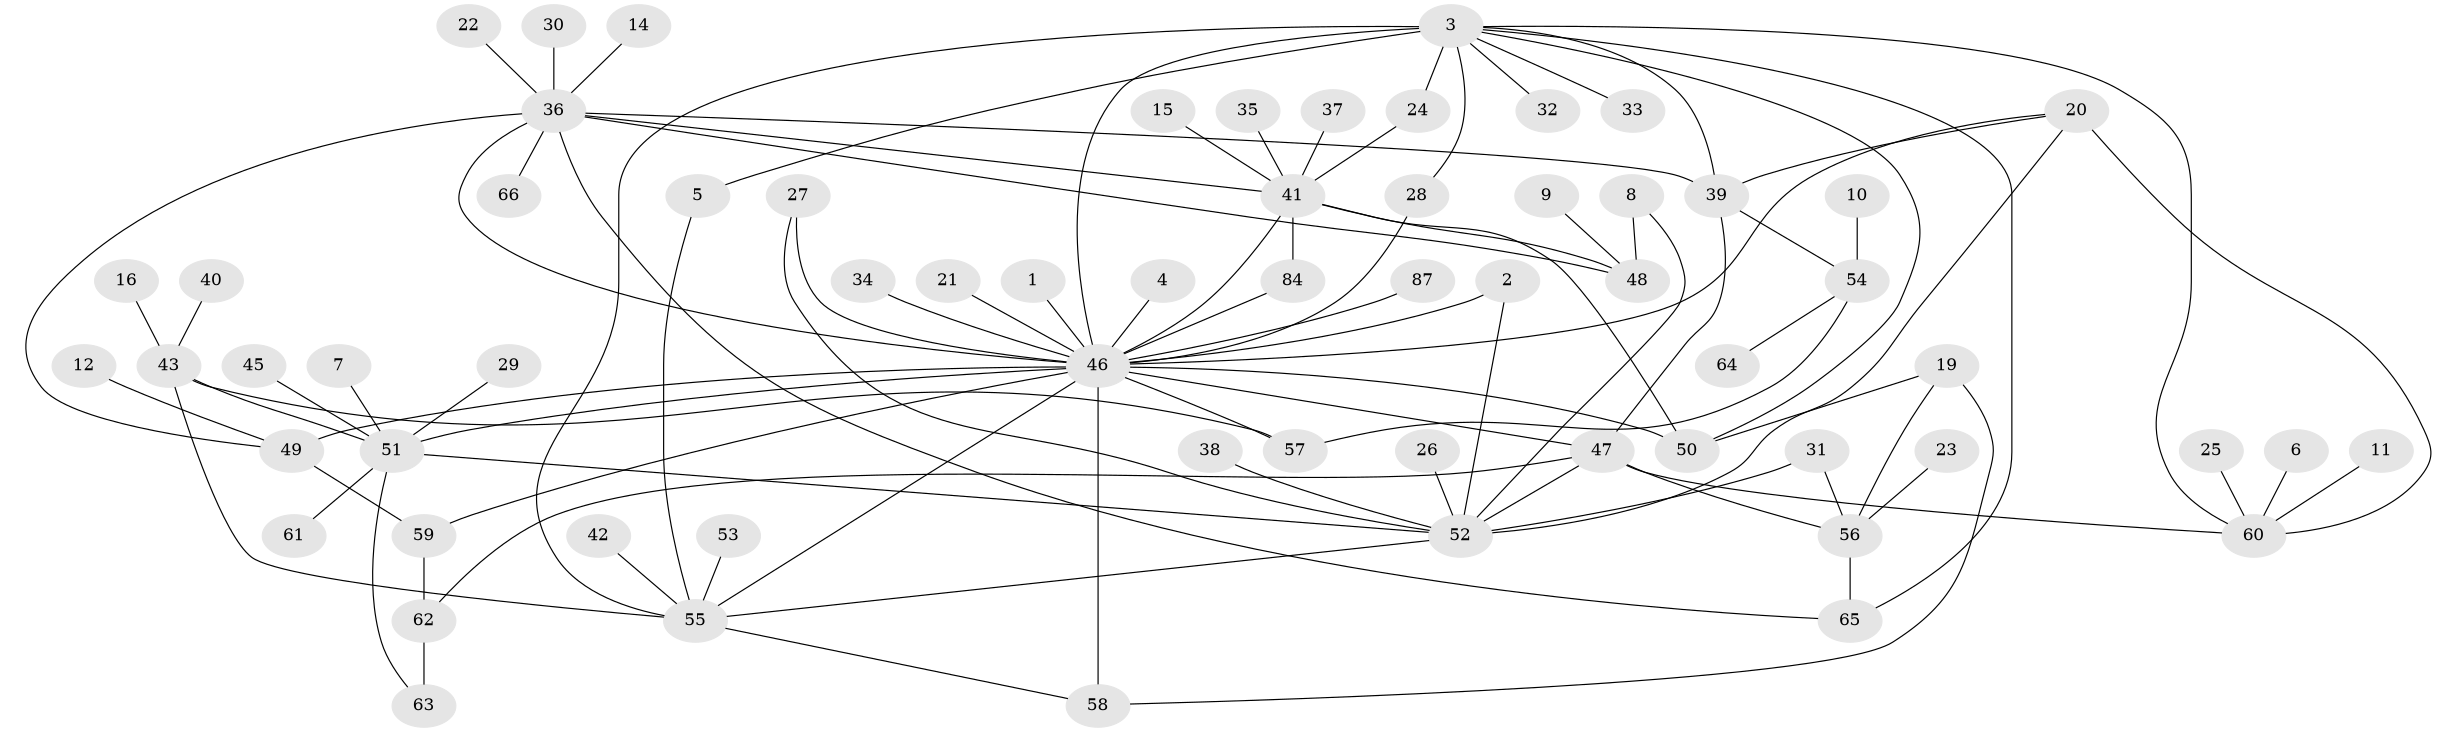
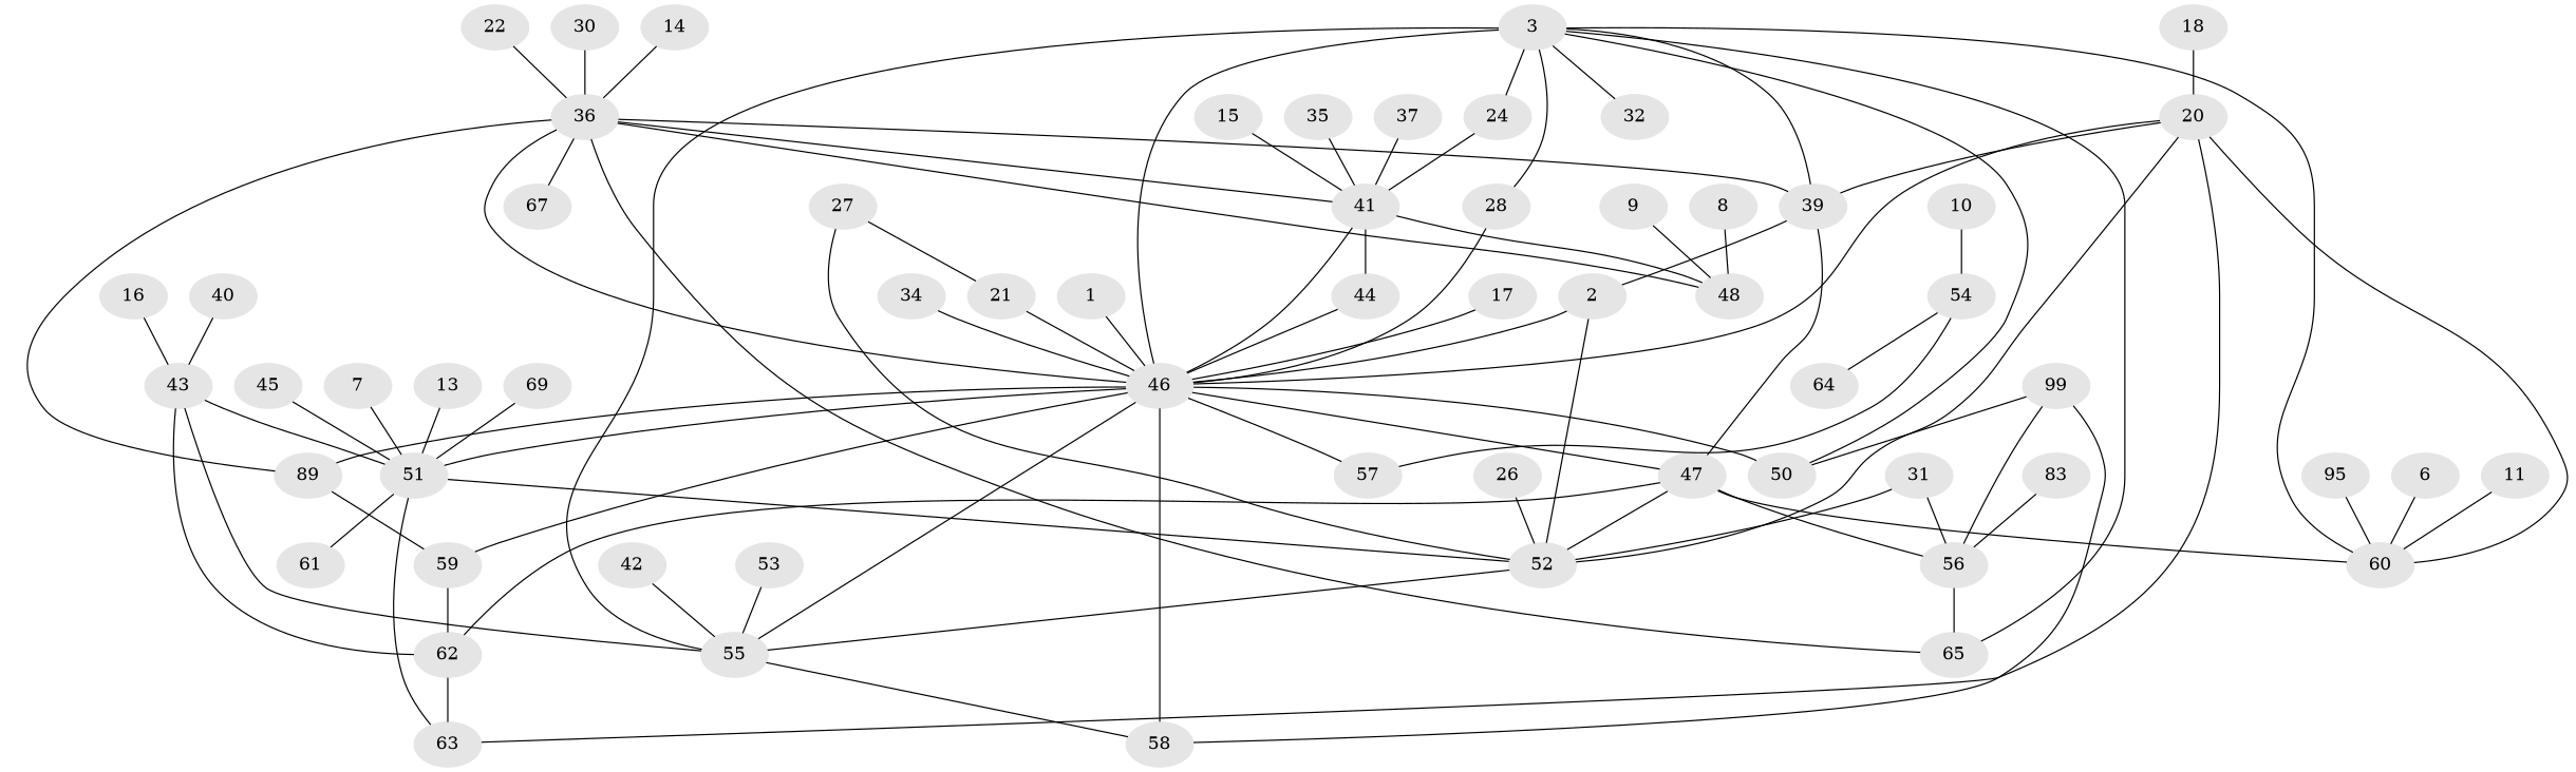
  graph {
    node [color=gray90 style=filled]
    edge [weight=1.0]
    1
    46
    50
    55
    51
-   49
+   49 [label=89]
    58
    47
    57
    59
    2
    52
    3
-   5
    24
    28
    32
-   33
    39
    60
    65
    41
    54
-   4
    6
    7
    63
    61
    8
    48
    9
    10
    64
    11
-   12
+   13
    14
    36
-   66
+   66 [label=67]
    15
-   44 [label=84]
+   44
    16
    43
-   17 [label=87]
+   17
+   18
    20
-   19
+   19 [label=99]
    56
    21
    22
-   23
-   25
+   23 [label=83]
+   25 [label=95]
    26
    27
-   29
+   29 [label=69]
    30
    31
    34
    35
    37
-   38
    62
    40
    42
    45
    53
    1 -- 46
    46 -- 50
    46 -- 55
    46 -- 51 [weight=2.0]
    46 -- 49
    46 -- 58
    46 -- 47
    46 -- 57
    46 -- 59
    55 -- 58
    51 -- 52
    51 -- 63
    51 -- 61
    49 -- 59
    47 -- 52
    47 -- 60
    47 -- 56
    47 -- 62
    59 -- 62
    2 -- 46
    2 -- 52
    52 -- 55
    3 -- 46 [weight=4.0]
    3 -- 50
    3 -- 55
-   3 -- 5
    3 -- 24
    3 -- 28
    3 -- 32
-   3 -- 33
    3 -- 39
    3 -- 60
    3 -- 65
-   5 -- 55
    24 -- 41
    28 -- 46
    39 -- 47
-   39 -- 54
+   39 -- 2
    41 -- 46
-   41 -- 50
    41 -- 48
    41 -- 44
    54 -- 57
    54 -- 64
-   4 -- 46
    6 -- 60
    7 -- 51
-   8 -- 52
    8 -- 48
    9 -- 48
    10 -- 54
    11 -- 60
-   12 -- 49
+   13 -- 51
    14 -- 36
    36 -- 46
    36 -- 49
    36 -- 39
    36 -- 65
    36 -- 41
    36 -- 48
    36 -- 66
    15 -- 41
    44 -- 46
    16 -- 43
    43 -- 55
    43 -- 51
-   43 -- 57
+   43 -- 62
    17 -- 46
+   18 -- 20
    20 -- 46
    20 -- 52
    20 -- 39
    20 -- 60
+   20 -- 63
    19 -- 50
    19 -- 58
    19 -- 56
    56 -- 65
    21 -- 46
    22 -- 36
    23 -- 56
    25 -- 60
    26 -- 52
-   27 -- 46
+   27 -- 21
    27 -- 52
    29 -- 51
    30 -- 36
    31 -- 52
    31 -- 56
    34 -- 46
    35 -- 41
    37 -- 41
-   38 -- 52
    62 -- 63
    40 -- 43
    42 -- 55
    45 -- 51
    53 -- 55
  }
